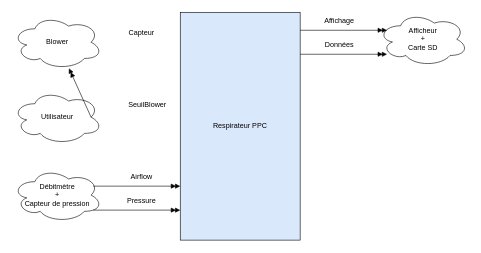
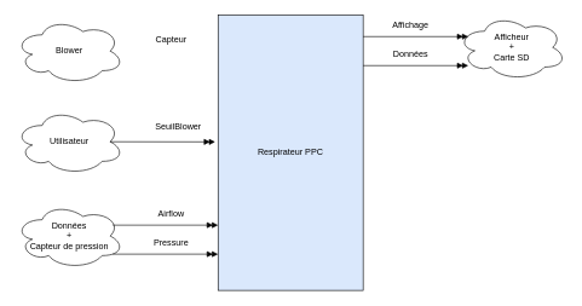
  <mxCell id="0" />
  <mxCell id="1" parent="0" />
  <mxCell id="2" value="Respirateur PPC" style="rounded=0;whiteSpace=wrap;html=1;fillColor=#dae8fc;" parent="1" vertex="1"><mxGeometry x="300" y="20" width="200" height="380" as="geometry" /></mxCell>
  <mxCell id="3" value="Blower" style="ellipse;shape=cloud;whiteSpace=wrap;html=1;" parent="1" vertex="1"><mxGeometry x="20" y="25" width="150" height="90" as="geometry" /></mxCell>
  <mxCell id="4" value="Utilisateur" style="ellipse;shape=cloud;whiteSpace=wrap;html=1;" parent="1" vertex="1"><mxGeometry x="20" y="150" width="150" height="90" as="geometry" /></mxCell>
- <mxCell id="5" value="Débitmètre&lt;br&gt;+&lt;br&gt;Capteur de pression" style="ellipse;shape=cloud;whiteSpace=wrap;html=1;" parent="1" vertex="1"><mxGeometry x="20" y="280" width="150" height="90" as="geometry" /></mxCell>
+ <mxCell id="5" value="Données&lt;br&gt;+&lt;br&gt;Capteur de pression" style="ellipse;shape=cloud;whiteSpace=wrap;html=1;" parent="1" vertex="1"><mxGeometry x="20" y="280" width="150" height="90" as="geometry" /></mxCell>
  <mxCell id="6" value="Afficheur&lt;br&gt;+&lt;br&gt;Carte SD" style="ellipse;shape=cloud;whiteSpace=wrap;html=1;" parent="1" vertex="1"><mxGeometry x="630" y="20" width="150" height="90" as="geometry" /></mxCell>
- <mxCell id="7" value="" style="endArrow=doubleBlock;html=1;rounded=0;exitX=0.875;exitY=0.5;exitDx=0;exitDy=0;exitPerimeter=0;startArrow=none;startFill=0;endFill=1;" parent="1" source="4" target="3" edge="1"><mxGeometry width="50" height="50" relative="1" as="geometry"><mxPoint x="260" y="-20" as="sourcePoint" /><mxPoint x="310" y="-70" as="targetPoint" /></mxGeometry></mxCell>
+ <mxCell id="7" value="" style="endArrow=doubleBlock;html=1;rounded=0;exitX=0.875;exitY=0.5;exitDx=0;exitDy=0;exitPerimeter=0;entryX=-0.02;entryY=0.461;entryDx=0;entryDy=0;entryPerimeter=0;startArrow=none;startFill=0;endFill=1;" parent="1" source="4" target="2" edge="1"><mxGeometry width="50" height="50" relative="1" as="geometry"><mxPoint x="260" y="-20" as="sourcePoint" /><mxPoint x="310" y="-70" as="targetPoint" /></mxGeometry></mxCell>
  <mxCell id="8" value="" style="endArrow=doubleBlock;html=1;rounded=0;exitX=0.875;exitY=0.5;exitDx=0;exitDy=0;exitPerimeter=0;entryX=-0.02;entryY=0.461;entryDx=0;entryDy=0;entryPerimeter=0;startArrow=none;startFill=0;endFill=1;" parent="1" edge="1"><mxGeometry width="50" height="50" relative="1" as="geometry"><mxPoint x="155" y="310" as="sourcePoint" /><mxPoint x="300" y="310" as="targetPoint" /></mxGeometry></mxCell>
  <mxCell id="9" value="" style="endArrow=doubleBlock;html=1;rounded=0;exitX=0.875;exitY=0.5;exitDx=0;exitDy=0;exitPerimeter=0;entryX=-0.02;entryY=0.461;entryDx=0;entryDy=0;entryPerimeter=0;startArrow=none;startFill=0;endFill=1;" parent="1" edge="1"><mxGeometry width="50" height="50" relative="1" as="geometry"><mxPoint x="155" y="350" as="sourcePoint" /><mxPoint x="300" y="350" as="targetPoint" /></mxGeometry></mxCell>
  <mxCell id="10" value="" style="endArrow=doubleBlock;html=1;rounded=0;exitX=0.875;exitY=0.5;exitDx=0;exitDy=0;exitPerimeter=0;entryX=-0.02;entryY=0.461;entryDx=0;entryDy=0;entryPerimeter=0;startArrow=none;startFill=0;endFill=1;" parent="1" edge="1"><mxGeometry width="50" height="50" relative="1" as="geometry"><mxPoint x="500" y="50" as="sourcePoint" /><mxPoint x="645" y="50" as="targetPoint" /></mxGeometry></mxCell>
  <mxCell id="11" value="" style="endArrow=doubleBlock;html=1;rounded=0;exitX=0.875;exitY=0.5;exitDx=0;exitDy=0;exitPerimeter=0;entryX=-0.02;entryY=0.461;entryDx=0;entryDy=0;entryPerimeter=0;startArrow=none;startFill=0;endFill=1;" parent="1" edge="1"><mxGeometry width="50" height="50" relative="1" as="geometry"><mxPoint x="500" y="90" as="sourcePoint" /><mxPoint x="645" y="90" as="targetPoint" /></mxGeometry></mxCell>
  <mxCell id="12" value="Capteur" style="text;html=1;align=center;verticalAlign=middle;resizable=0;points=[];autosize=1;strokeColor=none;fillColor=none;" parent="1" vertex="1"><mxGeometry x="190" y="40" width="90" height="30" as="geometry" /></mxCell>
  <mxCell id="13" value="SeuilBlower" style="text;html=1;align=center;verticalAlign=middle;resizable=0;points=[];autosize=1;strokeColor=none;fillColor=none;" parent="1" vertex="1"><mxGeometry x="200" y="160" width="90" height="30" as="geometry" /></mxCell>
  <mxCell id="14" value="Airflow" style="text;html=1;align=center;verticalAlign=middle;resizable=0;points=[];autosize=1;strokeColor=none;fillColor=none;" parent="1" vertex="1"><mxGeometry x="205" y="280" width="60" height="30" as="geometry" /></mxCell>
  <mxCell id="15" value="Pressure" style="text;html=1;align=center;verticalAlign=middle;resizable=0;points=[];autosize=1;strokeColor=none;fillColor=none;" parent="1" vertex="1"><mxGeometry x="200" y="320" width="70" height="30" as="geometry" /></mxCell>
  <mxCell id="16" value="Affichage" style="text;html=1;align=center;verticalAlign=middle;resizable=0;points=[];autosize=1;strokeColor=none;fillColor=none;" parent="1" vertex="1"><mxGeometry x="530" y="20" width="70" height="30" as="geometry" /></mxCell>
  <mxCell id="17" value="Données" style="text;html=1;align=center;verticalAlign=middle;resizable=0;points=[];autosize=1;strokeColor=none;fillColor=none;" parent="1" vertex="1"><mxGeometry x="530" y="60" width="70" height="30" as="geometry" /></mxCell>
